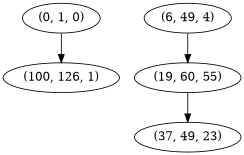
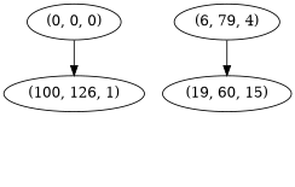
  digraph {
-   "(0, 0, 0)" [label="(0, 1, 0)"]
+   "(0, 0, 0)"
    "(100, 126, 1)"
-   "(6, 79, 4)" [label="(6, 49, 4)"]
-   "(19, 60, 15)" [label="(19, 60, 55)"]
-   "(37, 49, 23)"
+   "(6, 79, 4)"
+   "(19, 60, 15)"
    "(0, 0, 0)" -> "(100, 126, 1)"
    "(6, 79, 4)" -> "(19, 60, 15)"
-   "(19, 60, 15)" -> "(37, 49, 23)"
  }
